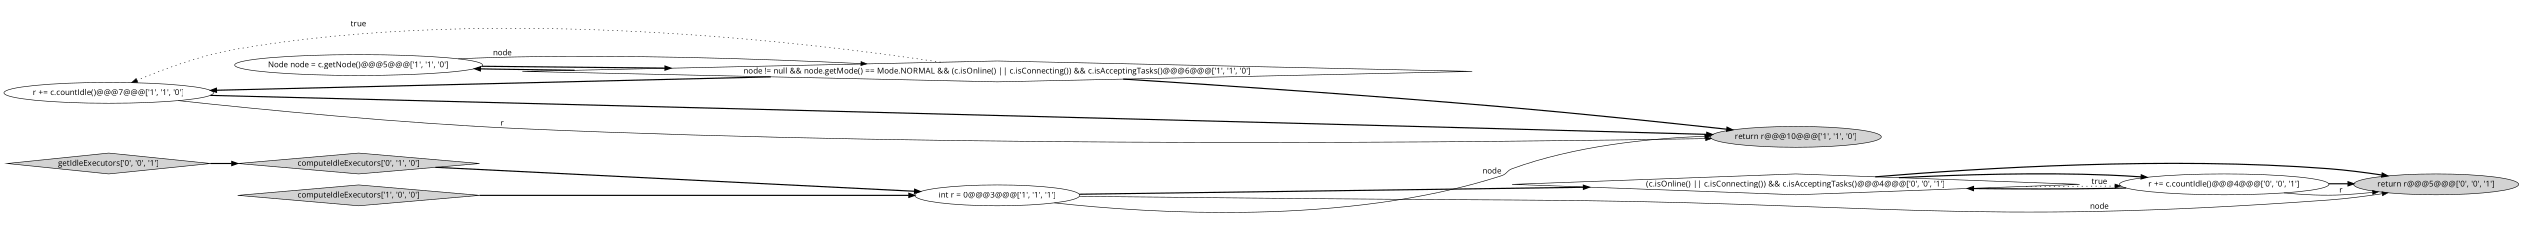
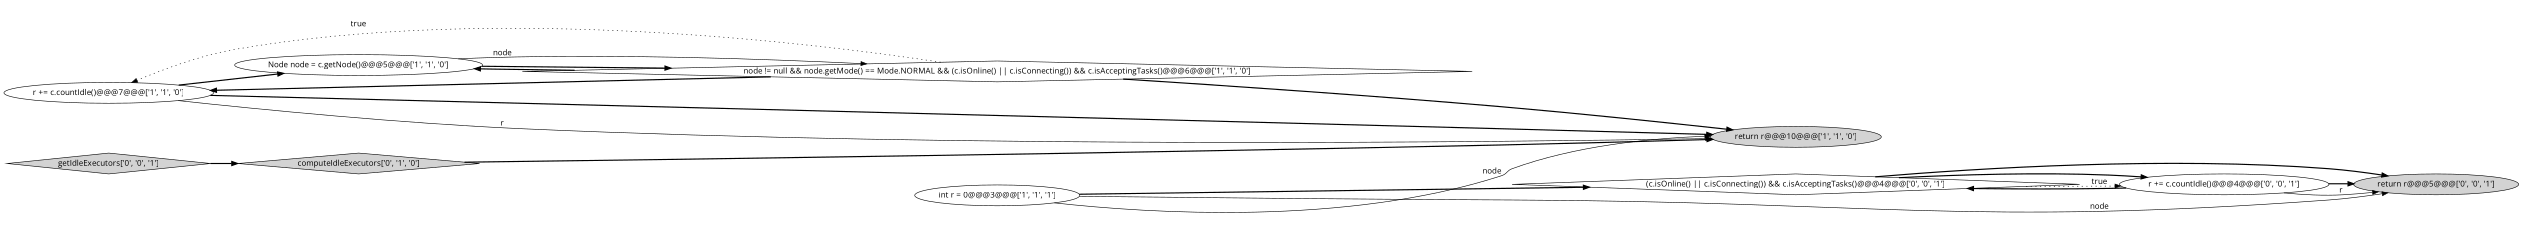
  digraph {
    fontname="Open Sans"
    rankdir=LR
    node [fillcolor=white fontname="Open Sans" shape=ellipse style=filled]
    edge [fontname="Open Sans" style=bold]
-   n1 [fillcolor=lightgray label="computeIdleExecutors['1', '0', '0']" shape=diamond]
    n2 [label="int r = 0@@@3@@@['1', '1', '1']"]
    n3 [fillcolor=lightgray label="return r@@@10@@@['1', '1', '0']"]
    n4 [fillcolor=lightgray label="return r@@@5@@@['0', '0', '1']"]
    n5 [label="(c.isOnline() || c.isConnecting()) && c.isAcceptingTasks()@@@4@@@['0', '0', '1']" shape=diamond]
    n6 [label="r += c.countIdle()@@@7@@@['1', '1', '0']"]
    n7 [label="Node node = c.getNode()@@@5@@@['1', '1', '0']"]
    n8 [label="node != null && node.getMode() == Mode.NORMAL && (c.isOnline() || c.isConnecting()) && c.isAcceptingTasks()@@@6@@@['1', '1', '0']" shape=diamond]
    n9 [fillcolor=lightgray label="computeIdleExecutors['0', '1', '0']" shape=diamond]
    n10 [label="r += c.countIdle()@@@4@@@['0', '0', '1']"]
    n11 [fillcolor=lightgray label="getIdleExecutors['0', '0', '1']" shape=diamond]
-   n1 -> n2
    n2 -> n3 [label="node" style=solid]
    n2 -> n4 [label="node" style=solid]
    n2 -> n5
    n5 -> n4
    n5 -> n10
    n5 -> n10 [label=true style=dotted]
    n6 -> n3
    n6 -> n3 [label=r style=solid]
+   n6 -> n7
    n7 -> n8 [label="node" style=solid]
    n7 -> n8
    n8 -> n3
    n8 -> n6
    n8 -> n6 [label=true style=dotted]
    n8 -> n7
-   n9 -> n2
+   n9 -> n3
    n10 -> n4
    n10 -> n4 [label=r style=solid]
    n10 -> n5
    n11 -> n9
  }
